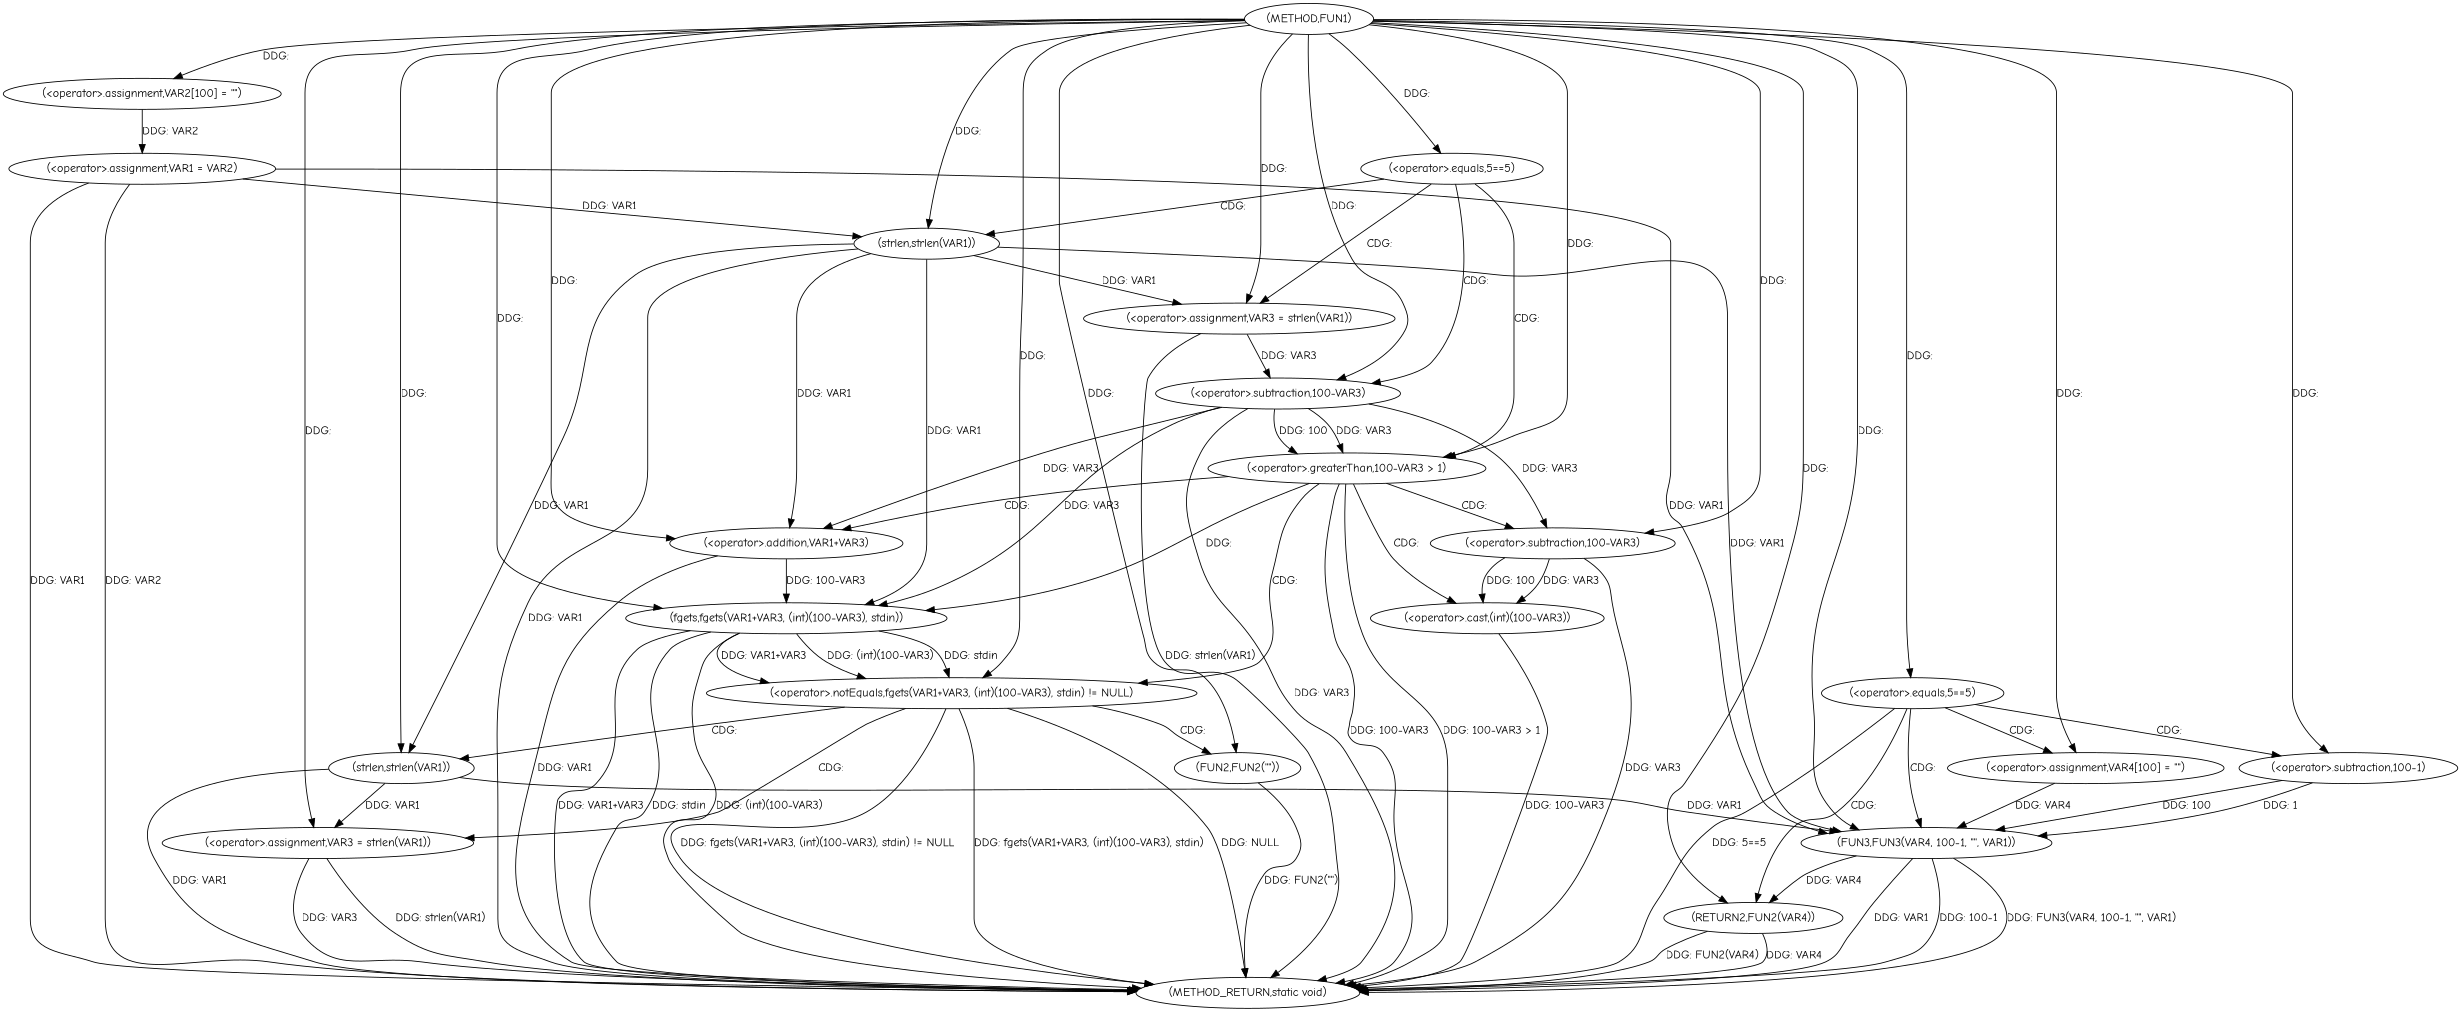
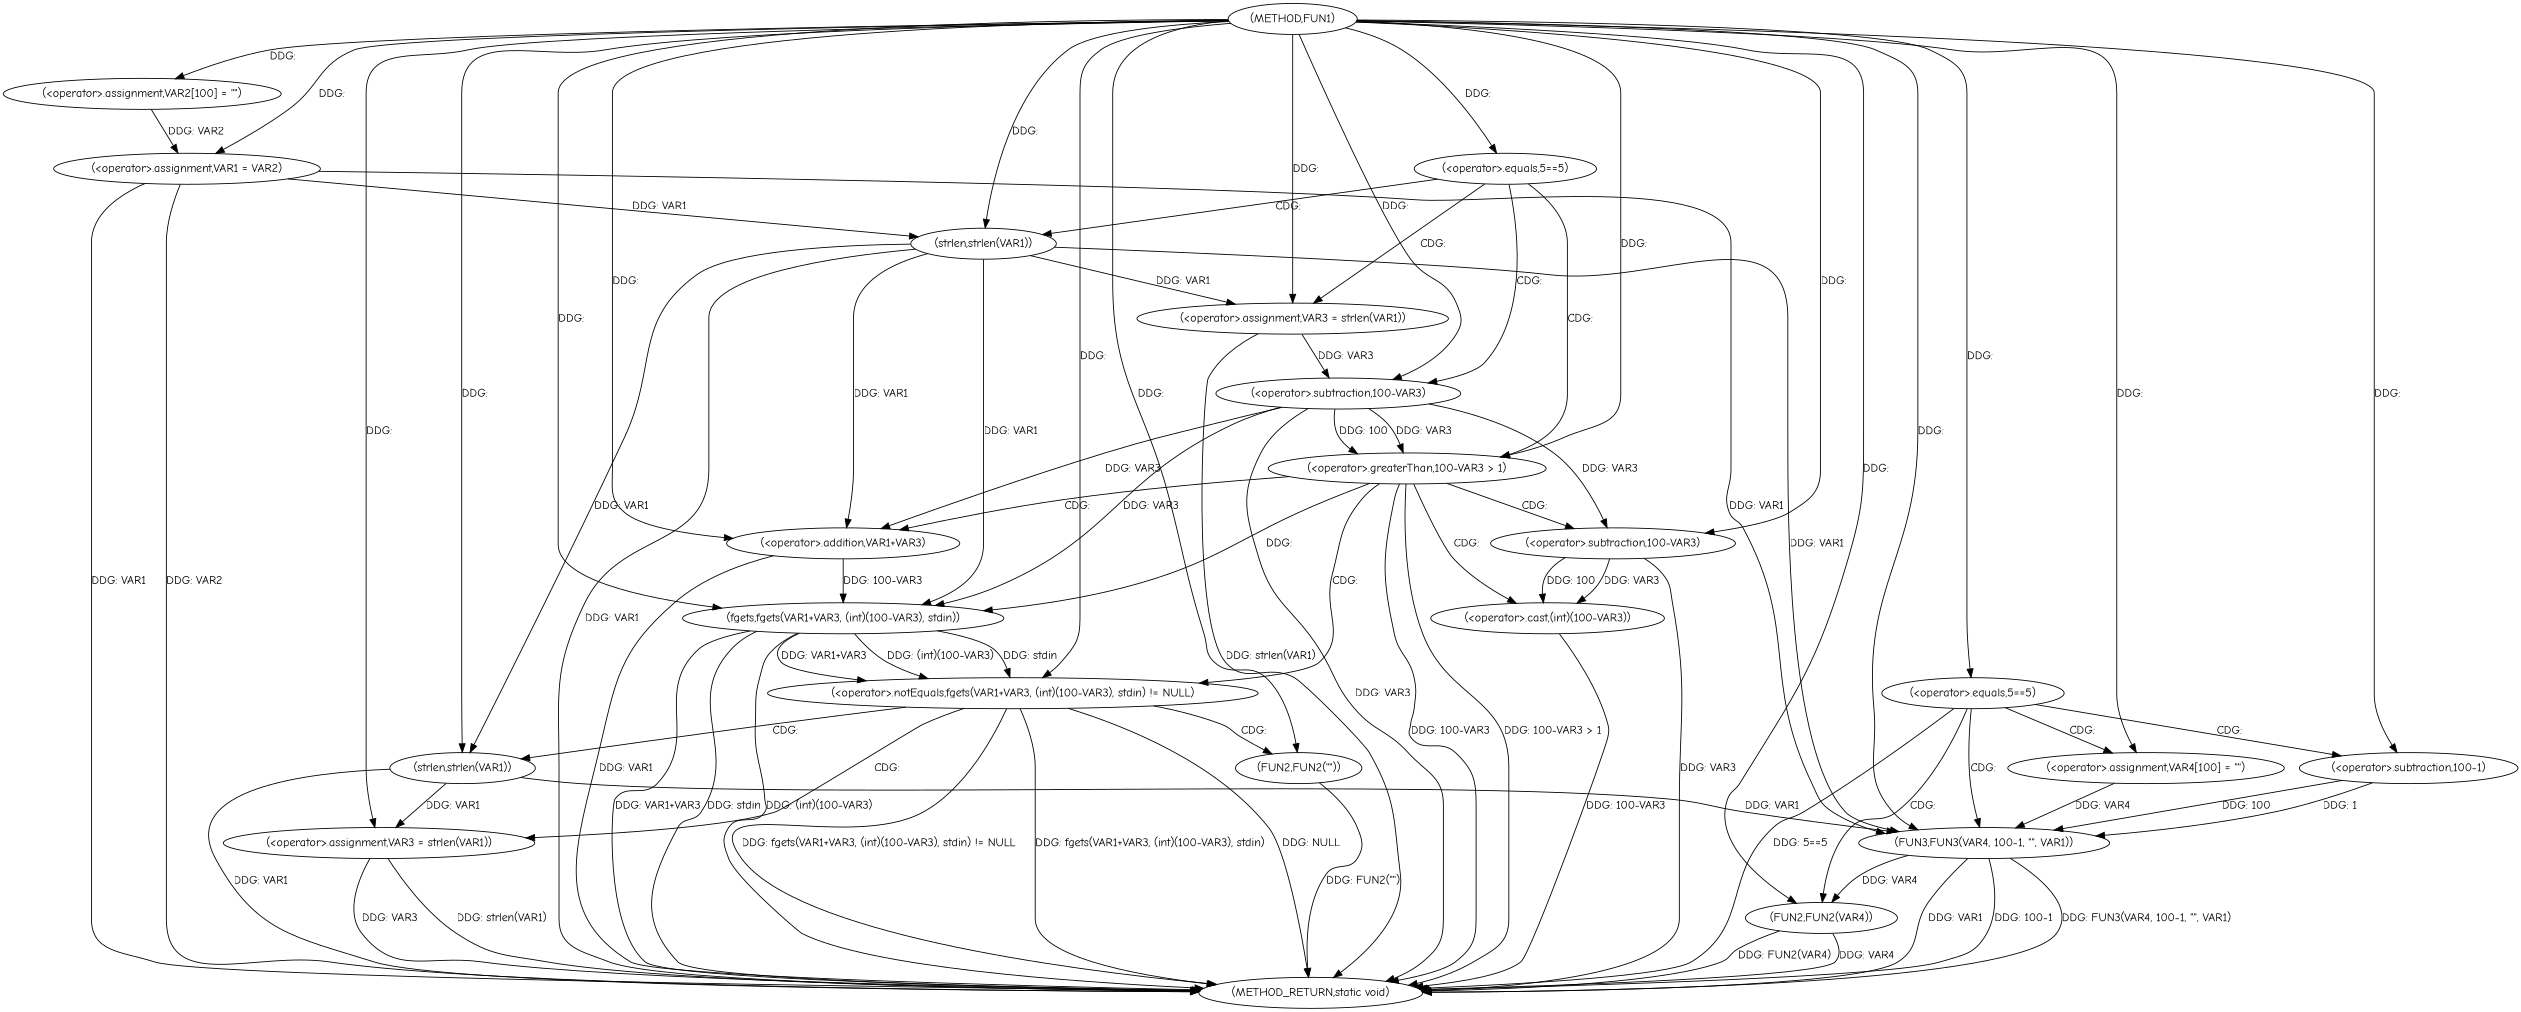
  digraph {
    fontname="Comic Neue"
    node [fontname="Comic Neue"]
    edge [fontname="Comic Neue"]
    n1 [label="(METHOD,FUN1)"]
    n2 [label="(<operator>.assignment,VAR2[100] = \"\")"]
    n3 [label="(<operator>.assignment,VAR1 = VAR2)"]
    n4 [label="(<operator>.equals,5==5)"]
    n5 [label="(<operator>.assignment,VAR3 = strlen(VAR1))"]
    n6 [label="(strlen,strlen(VAR1))"]
    n7 [label="(<operator>.greaterThan,100-VAR3 > 1)"]
    n8 [label="(<operator>.subtraction,100-VAR3)"]
    n9 [label="(<operator>.notEquals,fgets(VAR1+VAR3, (int)(100-VAR3), stdin) != NULL)"]
    n10 [label="(fgets,fgets(VAR1+VAR3, (int)(100-VAR3), stdin))"]
    n11 [label="(<operator>.addition,VAR1+VAR3)"]
    n12 [label="(<operator>.subtraction,100-VAR3)"]
    n13 [label="(<operator>.assignment,VAR3 = strlen(VAR1))"]
    n14 [label="(strlen,strlen(VAR1))"]
    n15 [label="(FUN2,FUN2(\"\"))"]
    n16 [label="(<operator>.equals,5==5)"]
    n17 [label="(<operator>.assignment,VAR4[100] = \"\")"]
    n18 [label="(FUN3,FUN3(VAR4, 100-1, \"\", VAR1))"]
    n19 [label="(<operator>.subtraction,100-1)"]
-   n20 [label="(RETURN2,FUN2(VAR4))"]
+   n20 [label="(FUN2,FUN2(VAR4))"]
    n21 [label="(METHOD_RETURN,static void)"]
    n22 [label="(<operator>.cast,(int)(100-VAR3))"]
    n1 -> n2 [label="DDG: "]
+   n1 -> n3 [label="DDG: "]
    n1 -> n4 [label="DDG: "]
    n1 -> n5 [label="DDG: "]
    n1 -> n6 [label="DDG: "]
    n1 -> n7 [label="DDG: "]
    n1 -> n8 [label="DDG: "]
    n1 -> n9 [label="DDG: "]
    n1 -> n10 [label="DDG: "]
    n1 -> n11 [label="DDG: "]
    n1 -> n12 [label="DDG: "]
    n1 -> n13 [label="DDG: "]
    n1 -> n14 [label="DDG: "]
    n1 -> n15 [label="DDG: "]
    n1 -> n16 [label="DDG: "]
    n1 -> n17 [label="DDG: "]
    n1 -> n18 [label="DDG: "]
    n1 -> n19 [label="DDG: "]
    n1 -> n20 [label="DDG: "]
    n2 -> n3 [label="DDG: VAR2"]
    n3 -> n6 [label="DDG: VAR1"]
    n3 -> n18 [label="DDG: VAR1"]
    n3 -> n21 [label="DDG: VAR1"]
    n3 -> n21 [label="DDG: VAR2"]
    n4 -> n5 [label="CDG: "]
    n4 -> n6 [label="CDG: "]
    n4 -> n7 [label="CDG: "]
    n4 -> n8 [label="CDG: "]
    n5 -> n8 [label="DDG: VAR3"]
    n5 -> n21 [label="DDG: strlen(VAR1)"]
    n6 -> n5 [label="DDG: VAR1"]
    n6 -> n10 [label="DDG: VAR1"]
    n6 -> n11 [label="DDG: VAR1"]
    n6 -> n14 [label="DDG: VAR1"]
    n6 -> n18 [label="DDG: VAR1"]
    n6 -> n21 [label="DDG: VAR1"]
    n7 -> n9 [label="CDG: "]
    n7 -> n10 [label="DDG: "]
    n7 -> n11 [label="CDG: "]
    n7 -> n12 [label="CDG: "]
    n7 -> n21 [label="DDG: 100-VAR3"]
    n7 -> n21 [label="DDG: 100-VAR3 > 1"]
    n7 -> n22 [label="CDG: "]
    n8 -> n7 [label="DDG: 100"]
    n8 -> n7 [label="DDG: VAR3"]
    n8 -> n10 [label="DDG: VAR3"]
    n8 -> n11 [label="DDG: VAR3"]
    n8 -> n12 [label="DDG: VAR3"]
    n8 -> n21 [label="DDG: VAR3"]
    n9 -> n13 [label="CDG: "]
    n9 -> n14 [label="CDG: "]
    n9 -> n15 [label="CDG: "]
    n9 -> n21 [label="DDG: fgets(VAR1+VAR3, (int)(100-VAR3), stdin)"]
    n9 -> n21 [label="DDG: NULL"]
    n9 -> n21 [label="DDG: fgets(VAR1+VAR3, (int)(100-VAR3), stdin) != NULL"]
    n10 -> n9 [label="DDG: VAR1+VAR3"]
    n10 -> n9 [label="DDG: (int)(100-VAR3)"]
    n10 -> n9 [label="DDG: stdin"]
    n10 -> n21 [label="DDG: VAR1+VAR3"]
    n10 -> n21 [label="DDG: stdin"]
    n10 -> n21 [label="DDG: (int)(100-VAR3)"]
    n11 -> n10 [label="DDG: 100-VAR3"]
    n11 -> n21 [label="DDG: VAR1"]
    n12 -> n21 [label="DDG: VAR3"]
    n12 -> n22 [label="DDG: 100"]
    n12 -> n22 [label="DDG: VAR3"]
    n13 -> n21 [label="DDG: strlen(VAR1)"]
    n13 -> n21 [label="DDG: VAR3"]
    n14 -> n13 [label="DDG: VAR1"]
    n14 -> n18 [label="DDG: VAR1"]
    n14 -> n21 [label="DDG: VAR1"]
    n15 -> n21 [label="DDG: FUN2(\"\")"]
    n16 -> n17 [label="CDG: "]
    n16 -> n18 [label="CDG: "]
    n16 -> n19 [label="CDG: "]
    n16 -> n20 [label="CDG: "]
    n16 -> n21 [label="DDG: 5==5"]
    n17 -> n18 [label="DDG: VAR4"]
    n18 -> n20 [label="DDG: VAR4"]
    n18 -> n21 [label="DDG: 100-1"]
    n18 -> n21 [label="DDG: FUN3(VAR4, 100-1, \"\", VAR1)"]
    n18 -> n21 [label="DDG: VAR1"]
    n19 -> n18 [label="DDG: 100"]
    n19 -> n18 [label="DDG: 1"]
    n20 -> n21 [label="DDG: VAR4"]
    n20 -> n21 [label="DDG: FUN2(VAR4)"]
    n22 -> n21 [label="DDG: 100-VAR3"]
  }
